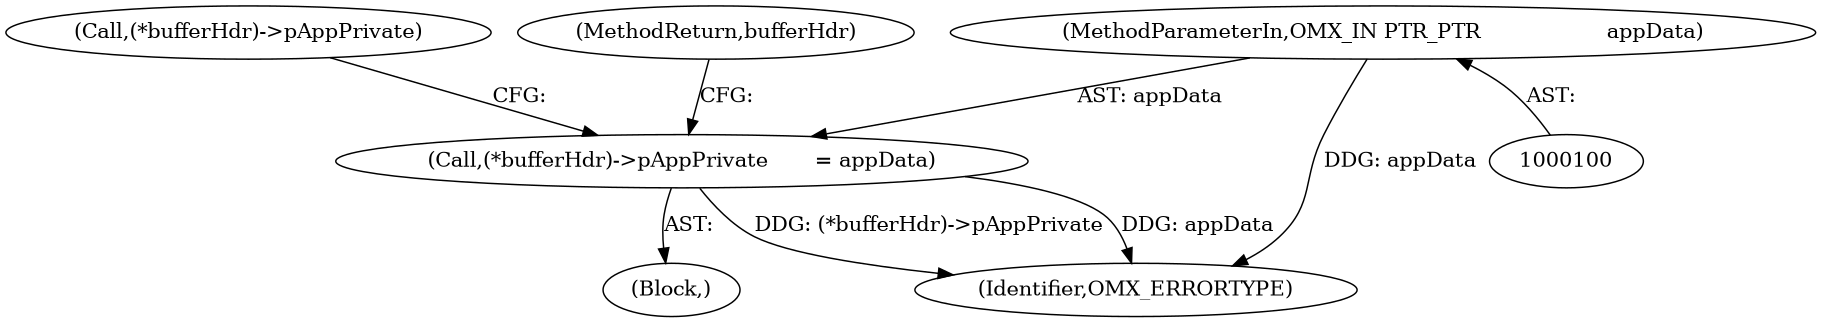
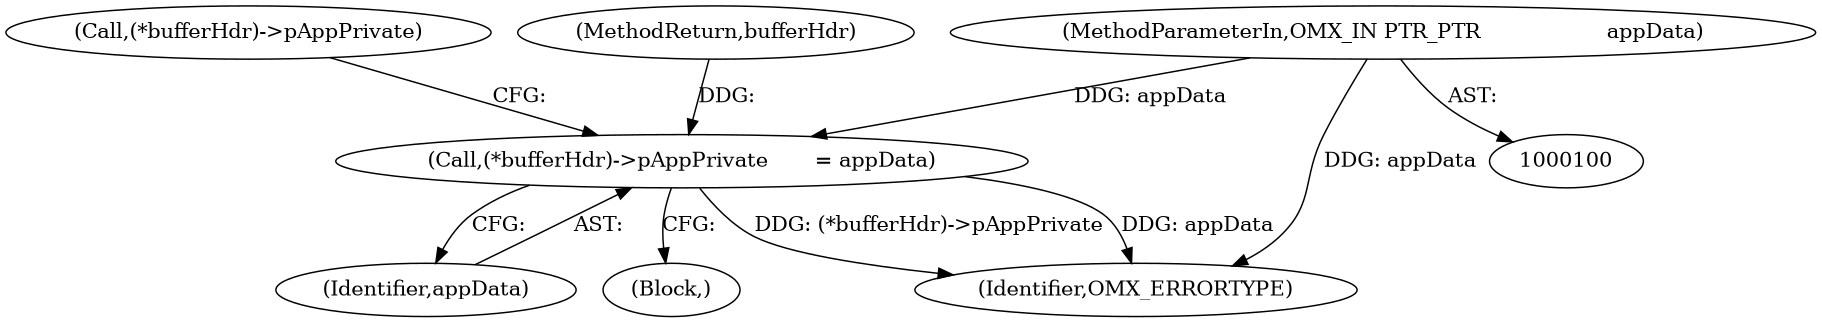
  digraph {
    n1 [label="(Call,(*bufferHdr)->pAppPrivate       = appData)"]
+   n2 [label="(Identifier,appData)"]
    n3 [label="(Block,)"]
    n4 [label="(Identifier,OMX_ERRORTYPE)"]
    n5 [label="(MethodParameterIn,OMX_IN PTR_PTR                   appData)"]
    1000100
    n7 [label="(Call,(*bufferHdr)->pAppPrivate)"]
    n8 [label="(MethodReturn,bufferHdr)"]
-   n1 -> n3 [label="AST: "]
+   n1 -> n2 [label="CFG: "]
+   n1 -> n3 [label="CFG: "]
    n1 -> n4 [label="DDG: (*bufferHdr)->pAppPrivate"]
    n1 -> n4 [label="DDG: appData"]
-   n5 -> n1 [label="AST: appData"]
+   n2 -> n1 [label="AST: "]
+   n5 -> n1 [label="DDG: appData"]
    n5 -> n4 [label="DDG: appData"]
-   1000100 -> n5 [label="AST: "]
+   n5 -> 1000100 [label="AST: "]
    n7 -> n1 [label="CFG: "]
-   n8 -> n1 [label="CFG: "]
+   n8 -> n1 [label="DDG: "]
  }
